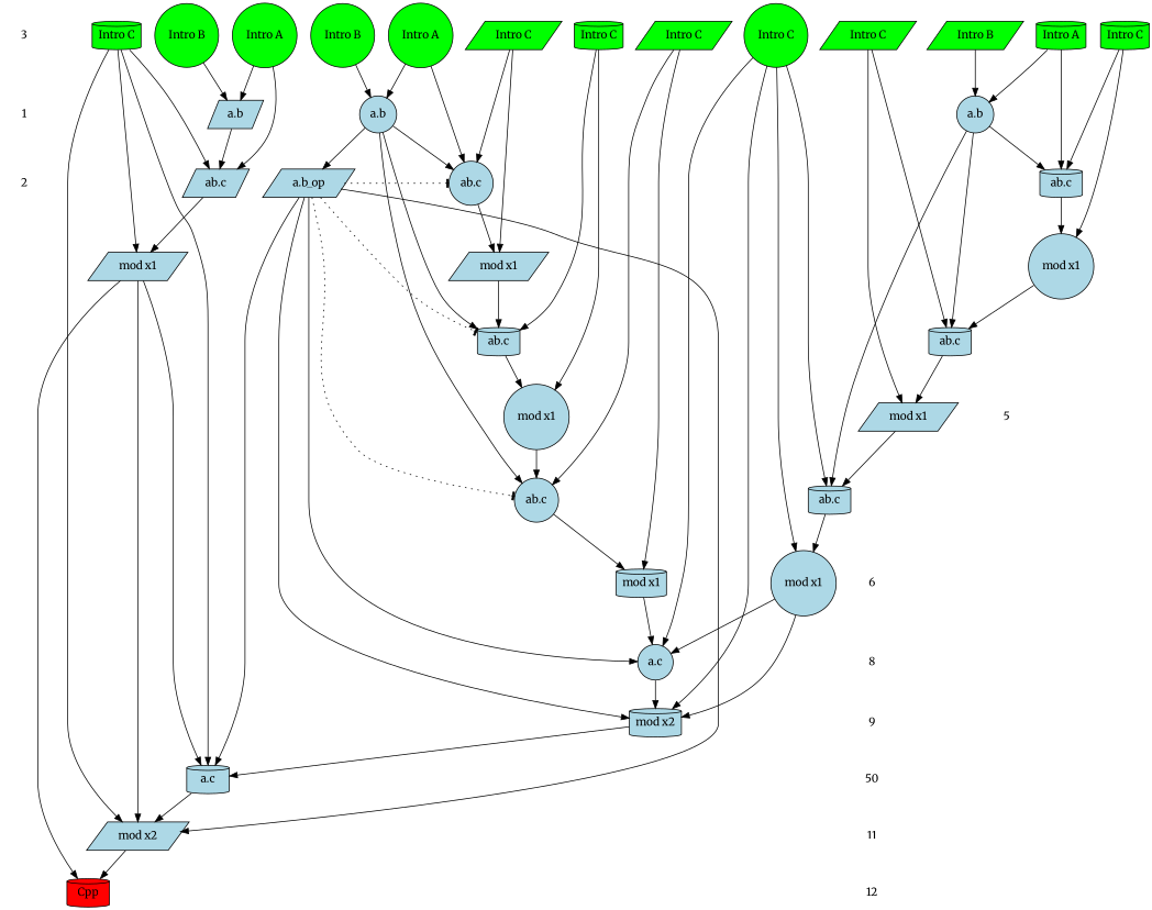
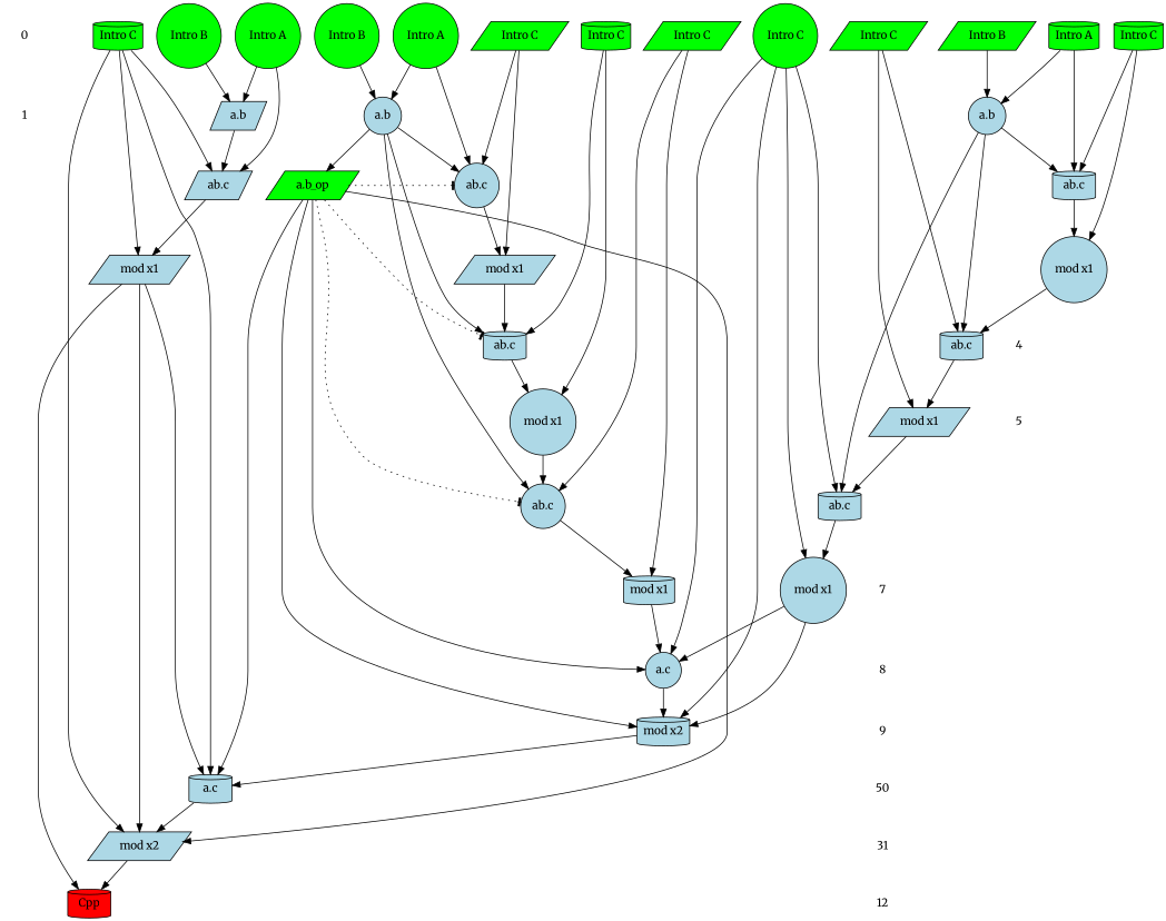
  digraph {
    fontname=Merriweather
    ranksep=.5
    node [fontname=Merriweather shape=circle fillcolor=lightblue style=filled]
    edge [fontname=Merriweather]
-   0 [shape=plaintext label=3 fillcolor="" style=""]
+   0 [shape=plaintext fillcolor="" style=""]
    n2 [fillcolor=green label="Intro B"]
    n3 [fillcolor=green label="Intro B"]
    n4 [fillcolor=green label="Intro B" shape=parallelogram]
    n5 [fillcolor=green label="Intro A"]
    n6 [fillcolor=green label="Intro A"]
    n7 [fillcolor=green label="Intro A" shape=cylinder]
    n8 [fillcolor=green label="Intro C" shape=cylinder]
    n9 [fillcolor=green label="Intro C" shape=cylinder]
    n10 [fillcolor=green label="Intro C" shape=parallelogram]
    n11 [fillcolor=green label="Intro C" shape=cylinder]
    n12 [fillcolor=green label="Intro C" shape=parallelogram]
    n13 [fillcolor=green label="Intro C" shape=parallelogram]
    n14 [fillcolor=green label="Intro C"]
    1 [shape=plaintext fillcolor="" style=""]
    n16 [label="a.b"]
    n17 [label="a.b"]
    n18 [label="a.b" shape=parallelogram]
-   2 [shape=plaintext fillcolor="" style=""]
    n20 [label="ab.c" shape=cylinder]
    n21 [label="ab.c" shape=parallelogram]
    n22 [label="ab.c"]
-   n23 [label="a.b_op" shape=parallelogram]
+   n23 [fillcolor=green label="a.b_op" shape=parallelogram]
    n24 [label="mod x1"]
    n25 [label="mod x1" shape=parallelogram]
    n26 [label="mod x1" shape=parallelogram]
+   4 [shape=plaintext fillcolor="" style=""]
    n28 [label="ab.c" shape=cylinder]
    n29 [label="ab.c" shape=cylinder]
    5 [shape=plaintext fillcolor="" style=""]
    n31 [label="mod x1" shape=parallelogram]
    n32 [label="mod x1"]
    n33 [label="ab.c" shape=cylinder]
    n34 [label="ab.c"]
-   7 [shape=plaintext label=6 fillcolor="" style=""]
+   7 [shape=plaintext fillcolor="" style=""]
    n36 [label="mod x1"]
    n37 [label="mod x1" shape=cylinder]
    8 [shape=plaintext fillcolor="" style=""]
    n39 [label="a.c"]
    9 [shape=plaintext fillcolor="" style=""]
    n41 [label="mod x2" shape=cylinder]
    n42 [label=50 shape=plaintext fillcolor="" style=""]
    n43 [label="a.c" shape=cylinder]
-   11 [shape=plaintext fillcolor="" style=""]
+   11 [shape=plaintext label=31 fillcolor="" style=""]
    n45 [label="mod x2" shape=parallelogram]
    12 [shape=plaintext fillcolor="" style=""]
    n47 [fillcolor=red label=Cpp shape=cylinder]
    subgraph sub_1 {
      rank=same
      0
      n2
      n3
      n4
      n5
      n6
      n7
      n8
      n9
      n10
      n11
      n12
      n13
      n14
    }
    subgraph sub_2 {
      rank=same
      1
      n16
      n17
      n18
    }
    subgraph sub_3 {
      rank=same
-     2
      n20
      n21
      n22
      n23
    }
    subgraph sub_4 {
      rank=same
      n24
      n25
      n26
    }
    subgraph sub_5 {
      rank=same
+     4
      n28
      n29
    }
    subgraph sub_6 {
      rank=same
      5
      n31
      n32
    }
    subgraph sub_7 {
      rank=same
      n33
      n34
    }
    subgraph sub_8 {
      rank=same
      7
      n36
      n37
    }
    subgraph sub_9 {
      rank=same
      8
      n39
    }
    subgraph sub_10 {
      rank=same
      9
      n41
    }
    subgraph sub_11 {
      rank=same
      n42
      n43
    }
    subgraph sub_12 {
      rank=same
      11
      n45
    }
    subgraph sub_13 {
      rank=same
      12
      n47
    }
    0 -> 1 [style=invis]
    n2 -> n18
    n3 -> n16
    n4 -> n17
    n5 -> n16
    n5 -> n22
    n6 -> n18
    n6 -> n21
    n7 -> n17
    n7 -> n20
    n8 -> n21
    n8 -> n25
    n8 -> n43
    n8 -> n45
    n9 -> n20
    n9 -> n24
    n10 -> n29
    n10 -> n31
    n11 -> n28
    n11 -> n32
    n12 -> n22
    n12 -> n26
    n13 -> n34
    n13 -> n37
    n14 -> n33
    n14 -> n36
    n14 -> n39
    n14 -> n41
-   1 -> 2 [style=invis]
    n16 -> n22
    n16 -> n23
    n16 -> n28
    n16 -> n34
    n17 -> n20
    n17 -> n29
    n17 -> n33
    n18 -> n21
    n20 -> n24
    n21 -> n25
    n22 -> n26
    n23 -> n22 [arrowhead=tee style=dotted]
    n23 -> n28 [arrowhead=tee style=dotted]
    n23 -> n34 [arrowhead=tee style=dotted]
    n23 -> n39
    n23 -> n41
    n23 -> n43
    n23 -> n45
    n24 -> n29
    n25 -> n43
    n25 -> n45
    n25 -> n47
    n26 -> n28
+   4 -> 5 [style=invis]
    n28 -> n32
    n29 -> n31
    n31 -> n33
    n32 -> n34
    n33 -> n36
    n34 -> n37
    7 -> 8 [style=invis]
    n36 -> n39
    n36 -> n41
    n37 -> n39
    8 -> 9 [style=invis]
    n39 -> n41
    9 -> n42 [style=invis]
    n41 -> n43
    n42 -> 11 [style=invis]
    n43 -> n45
    11 -> 12 [style=invis]
    n45 -> n47
  }
